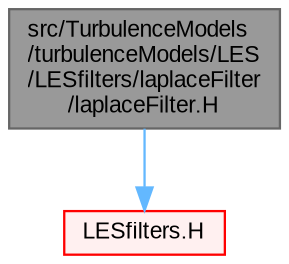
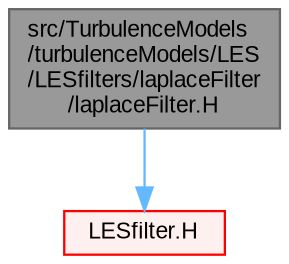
  digraph {
    fontname="Liberation Sans"
    node [fontname="Liberation Sans" fontsize=10 shape=box style=filled]
    n1 [color=gray40 fillcolor=grey60 fontcolor=black height=0.2 label="src/TurbulenceModels\l/turbulenceModels/LES\l/LESfilters/laplaceFilter\l/laplaceFilter.H" width=0.4]
-   n2 [color=red fillcolor="#FFF0F0" height=0.2 label="LESfilters.H" width=0.4]
+   n2 [color=red fillcolor="#FFF0F0" height=0.2 label="LESfilter.H" width=0.4]
    n1 -> n2 [color=steelblue1 fontname="Liberation Sans" fontsize=10 labelfontname=Helvetica labelfontsize=10 style=solid]
  }
